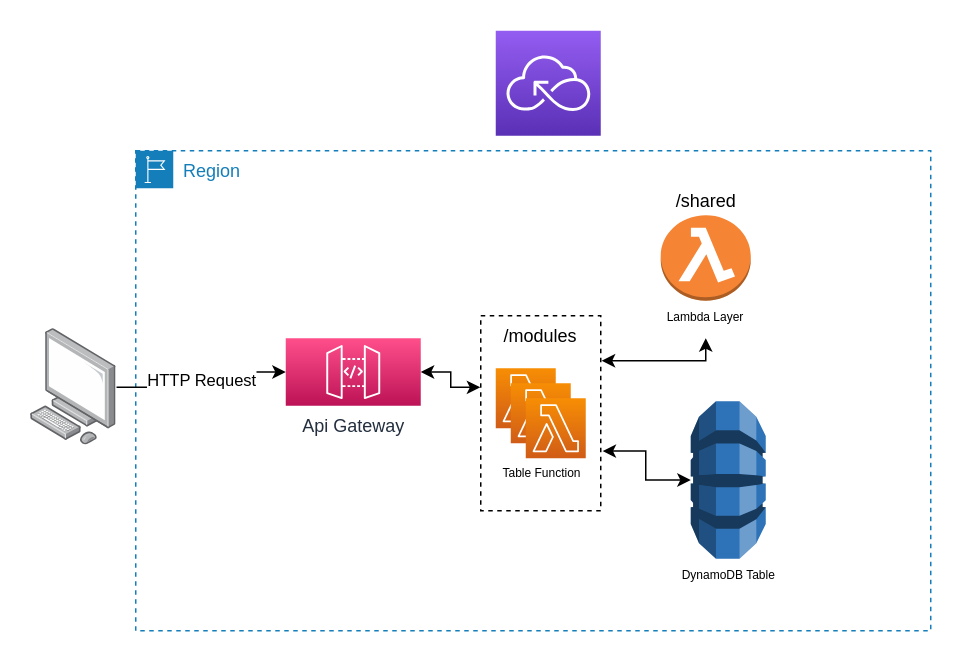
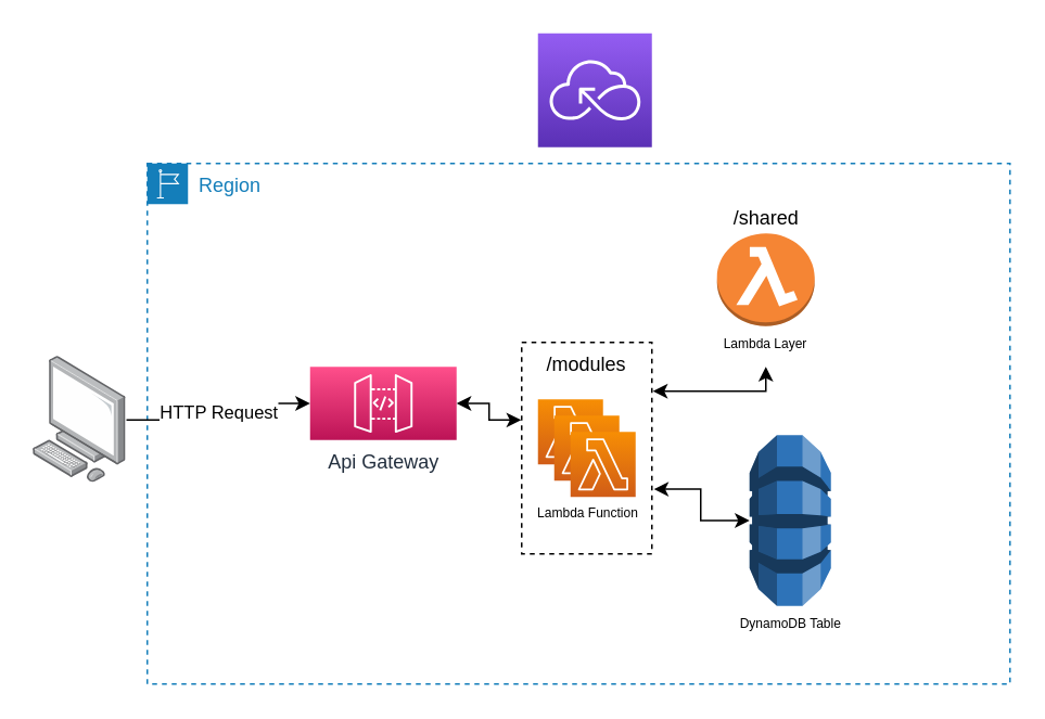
  <mxCell id="0" />
  <mxCell id="1" parent="0" />
  <mxCell id="2" value="Region" style="points=[[0,0],[0.25,0],[0.5,0],[0.75,0],[1,0],[1,0.25],[1,0.5],[1,0.75],[1,1],[0.75,1],[0.5,1],[0.25,1],[0,1],[0,0.75],[0,0.5],[0,0.25]];outlineConnect=0;gradientColor=none;html=1;whiteSpace=wrap;fontSize=12;fontStyle=0;container=1;pointerEvents=0;collapsible=0;recursiveResize=0;shape=mxgraph.aws4.group;grIcon=mxgraph.aws4.group_region;strokeColor=#147EBA;fillColor=none;verticalAlign=top;align=left;spacingLeft=30;fontColor=#147EBA;dashed=1;" vertex="1" parent="1"><mxGeometry x="90" y="100" width="530" height="320" as="geometry" /></mxCell>
  <mxCell id="3" style="edgeStyle=orthogonalEdgeStyle;rounded=0;orthogonalLoop=1;jettySize=auto;html=1;entryX=-0.004;entryY=0.367;entryDx=0;entryDy=0;entryPerimeter=0;startArrow=classic;startFill=1;" edge="1" parent="2" source="4" target="7"><mxGeometry relative="1" as="geometry" /></mxCell>
  <mxCell id="4" value="Api Gateway" style="sketch=0;points=[[0,0,0],[0.25,0,0],[0.5,0,0],[0.75,0,0],[1,0,0],[0,1,0],[0.25,1,0],[0.5,1,0],[0.75,1,0],[1,1,0],[0,0.25,0],[0,0.5,0],[0,0.75,0],[1,0.25,0],[1,0.5,0],[1,0.75,0]];outlineConnect=0;fontColor=#232F3E;gradientColor=#FF4F8B;gradientDirection=north;fillColor=#BC1356;strokeColor=#ffffff;dashed=0;verticalLabelPosition=bottom;verticalAlign=top;align=center;html=1;fontSize=12;fontStyle=0;aspect=fixed;shape=mxgraph.aws4.resourceIcon;resIcon=mxgraph.aws4.api_gateway;" vertex="1" parent="2"><mxGeometry x="100" y="125" width="90" height="45" as="geometry" /></mxCell>
  <mxCell id="5" value="" style="sketch=0;points=[[0,0,0],[0.25,0,0],[0.5,0,0],[0.75,0,0],[1,0,0],[0,1,0],[0.25,1,0],[0.5,1,0],[0.75,1,0],[1,1,0],[0,0.25,0],[0,0.5,0],[0,0.75,0],[1,0.25,0],[1,0.5,0],[1,0.75,0]];outlineConnect=0;fontColor=#232F3E;gradientColor=#F78E04;gradientDirection=north;fillColor=#D05C17;strokeColor=#ffffff;dashed=0;verticalLabelPosition=bottom;verticalAlign=top;align=center;html=1;fontSize=12;fontStyle=0;aspect=fixed;shape=mxgraph.aws4.resourceIcon;resIcon=mxgraph.aws4.lambda;" vertex="1" parent="2"><mxGeometry x="240" y="145" width="40" height="40" as="geometry" /></mxCell>
  <mxCell id="6" value="" style="sketch=0;points=[[0,0,0],[0.25,0,0],[0.5,0,0],[0.75,0,0],[1,0,0],[0,1,0],[0.25,1,0],[0.5,1,0],[0.75,1,0],[1,1,0],[0,0.25,0],[0,0.5,0],[0,0.75,0],[1,0.25,0],[1,0.5,0],[1,0.75,0]];outlineConnect=0;fontColor=#232F3E;gradientColor=#F78E04;gradientDirection=north;fillColor=#D05C17;strokeColor=#ffffff;dashed=0;verticalLabelPosition=bottom;verticalAlign=top;align=center;html=1;fontSize=12;fontStyle=0;aspect=fixed;shape=mxgraph.aws4.resourceIcon;resIcon=mxgraph.aws4.lambda;" vertex="1" parent="2"><mxGeometry x="250" y="155" width="40" height="40" as="geometry" /></mxCell>
  <mxCell id="7" value="/modules" style="rounded=0;whiteSpace=wrap;html=1;fillColor=none;dashed=1;horizontal=1;verticalAlign=top;fontSize=12;" vertex="1" parent="2"><mxGeometry x="230" y="110" width="80" height="130" as="geometry" /></mxCell>
  <mxCell id="8" value="" style="group" vertex="1" connectable="0" parent="2"><mxGeometry x="350" y="43" width="60" height="82" as="geometry" /></mxCell>
  <mxCell id="9" value="/shared" style="outlineConnect=0;dashed=0;verticalLabelPosition=top;verticalAlign=bottom;align=center;html=1;shape=mxgraph.aws3.lambda_function;fillColor=#F58534;gradientColor=none;labelPosition=center;" vertex="1" parent="8"><mxGeometry width="60" height="57" as="geometry" /></mxCell>
  <mxCell id="10" value="&lt;font style=&quot;font-size: 8px;&quot;&gt;Lambda Layer&lt;/font&gt;" style="text;html=1;strokeColor=none;fillColor=none;align=center;verticalAlign=middle;whiteSpace=wrap;rounded=0;dashed=1;fontSize=12;" vertex="1" parent="8"><mxGeometry y="52" width="60" height="30" as="geometry" /></mxCell>
  <mxCell id="11" style="edgeStyle=orthogonalEdgeStyle;rounded=0;orthogonalLoop=1;jettySize=auto;html=1;exitX=0.5;exitY=1;exitDx=0;exitDy=0;entryX=1.008;entryY=0.231;entryDx=0;entryDy=0;fontSize=8;entryPerimeter=0;startArrow=classic;startFill=1;" edge="1" parent="2" source="10" target="7"><mxGeometry relative="1" as="geometry"><Array as="points"><mxPoint x="380" y="140" /></Array></mxGeometry></mxCell>
- <mxCell id="12" value="Table Function" style="text;html=1;strokeColor=none;fillColor=none;align=center;verticalAlign=middle;whiteSpace=wrap;rounded=0;dashed=1;fontSize=8;" vertex="1" parent="2"><mxGeometry x="236" y="200" width="70" height="30" as="geometry" /></mxCell>
+ <mxCell id="12" value="Lambda Function" style="text;html=1;strokeColor=none;fillColor=none;align=center;verticalAlign=middle;whiteSpace=wrap;rounded=0;dashed=1;fontSize=8;" vertex="1" parent="2"><mxGeometry x="236" y="200" width="70" height="30" as="geometry" /></mxCell>
  <mxCell id="13" style="edgeStyle=orthogonalEdgeStyle;rounded=0;orthogonalLoop=1;jettySize=auto;html=1;entryX=1.015;entryY=0.694;entryDx=0;entryDy=0;entryPerimeter=0;fontSize=8;startArrow=classic;startFill=1;" edge="1" parent="2" source="14" target="7"><mxGeometry relative="1" as="geometry" /></mxCell>
  <mxCell id="14" value="DynamoDB Table" style="outlineConnect=0;dashed=0;verticalLabelPosition=bottom;verticalAlign=top;align=center;html=1;shape=mxgraph.aws3.dynamo_db;fillColor=#2E73B8;gradientColor=none;fontSize=8;" vertex="1" parent="2"><mxGeometry x="370" y="167" width="50" height="105" as="geometry" /></mxCell>
  <mxCell id="15" value="HTTP Request" style="edgeStyle=orthogonalEdgeStyle;rounded=0;orthogonalLoop=1;jettySize=auto;html=1;" edge="1" parent="1" source="16" target="4"><mxGeometry relative="1" as="geometry" /></mxCell>
  <mxCell id="16" value="" style="points=[];aspect=fixed;html=1;align=center;shadow=0;dashed=0;image;image=img/lib/allied_telesis/computer_and_terminals/Personal_Computer.svg;" vertex="1" parent="1"><mxGeometry x="20" y="218.75" width="57.19" height="77.5" as="geometry" /></mxCell>
  <mxCell id="17" value="" style="sketch=0;points=[[0,0,0],[0.25,0,0],[0.5,0,0],[0.75,0,0],[1,0,0],[0,1,0],[0.25,1,0],[0.5,1,0],[0.75,1,0],[1,1,0],[0,0.25,0],[0,0.5,0],[0,0.75,0],[1,0.25,0],[1,0.5,0],[1,0.75,0]];outlineConnect=0;fontColor=#232F3E;gradientColor=#F78E04;gradientDirection=north;fillColor=#D05C17;strokeColor=#ffffff;dashed=0;verticalLabelPosition=bottom;verticalAlign=top;align=center;html=1;fontSize=12;fontStyle=0;aspect=fixed;shape=mxgraph.aws4.resourceIcon;resIcon=mxgraph.aws4.lambda;" vertex="1" parent="1"><mxGeometry x="350" y="265" width="40" height="40" as="geometry" /></mxCell>
  <mxCell id="18" value="" style="sketch=0;points=[[0,0,0],[0.25,0,0],[0.5,0,0],[0.75,0,0],[1,0,0],[0,1,0],[0.25,1,0],[0.5,1,0],[0.75,1,0],[1,1,0],[0,0.25,0],[0,0.5,0],[0,0.75,0],[1,0.25,0],[1,0.5,0],[1,0.75,0]];outlineConnect=0;fontColor=#232F3E;gradientColor=#945DF2;gradientDirection=north;fillColor=#5A30B5;strokeColor=#ffffff;dashed=0;verticalLabelPosition=bottom;verticalAlign=top;align=center;html=1;fontSize=12;fontStyle=0;aspect=fixed;shape=mxgraph.aws4.resourceIcon;resIcon=mxgraph.aws4.serverless;" vertex="1" parent="1"><mxGeometry x="330" y="20" width="70" height="70" as="geometry" /></mxCell>
